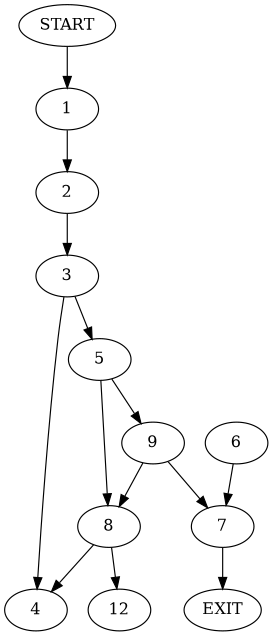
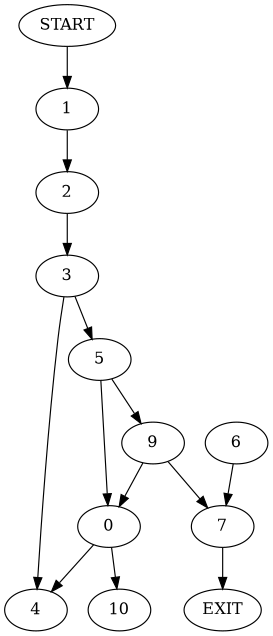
  digraph {
    n1 [label=START]
    1
    2
    n4 [label=EXIT]
    3
    4
    5
-   8
+   8 [label=0]
    9
    6
    7
-   10 [label=12]
+   10
    n1 -> 1
    1 -> 2
    2 -> 3
    3 -> 4
    3 -> 5
    5 -> 8
    5 -> 9
    8 -> 4
    8 -> 10
    9 -> 8
    9 -> 7
    6 -> 7
    7 -> n4
  }
